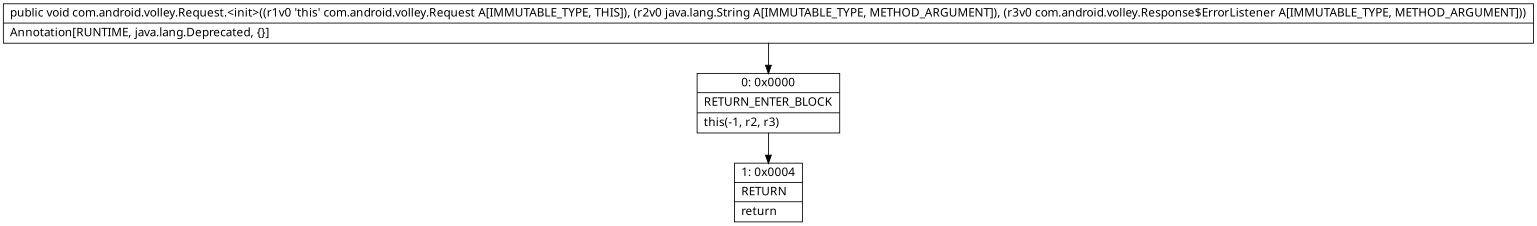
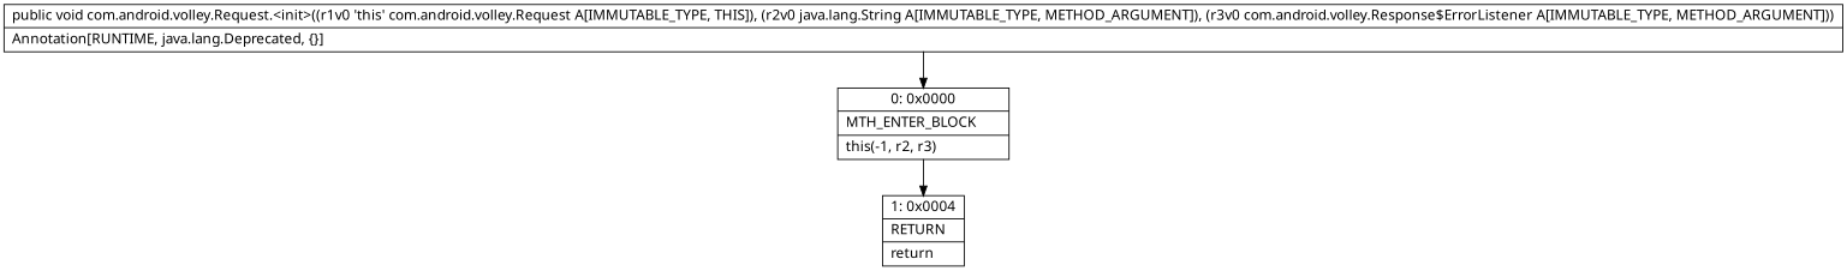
  digraph {
    fontname="Noto Sans"
    node [shape=record fontname="Noto Sans"]
    edge [fontname="Noto Sans"]
-   n1 [label="{0\:\ 0x0000|RETURN_ENTER_BLOCK\l|this(\-1, r2, r3)\l}"]
+   n1 [label="{0\:\ 0x0000|MTH_ENTER_BLOCK\l|this(\-1, r2, r3)\l}"]
    n2 [label="{1\:\ 0x0004|RETURN\l|return\l}"]
    n3 [label="{public void com.android.volley.Request.\<init\>((r1v0 'this' com.android.volley.Request A[IMMUTABLE_TYPE, THIS]), (r2v0 java.lang.String A[IMMUTABLE_TYPE, METHOD_ARGUMENT]), (r3v0 com.android.volley.Response$ErrorListener A[IMMUTABLE_TYPE, METHOD_ARGUMENT]))  | Annotation[RUNTIME, java.lang.Deprecated, \{\}]\l}"]
    n1 -> n2
    n3 -> n1
  }
